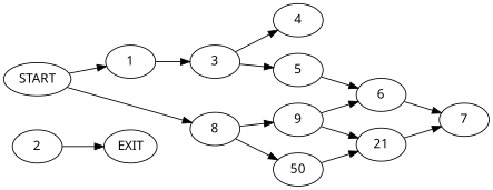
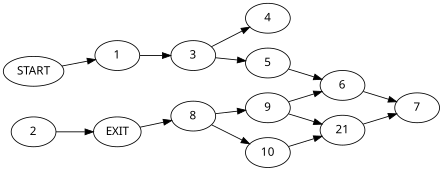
  digraph {
    fontname="Noto Sans"
    rankdir=LR
    node [fontname="Noto Sans"]
    edge [fontname="Noto Sans"]
    n1 [label=START]
    1
    8
    3
    9
-   10 [label=50]
+   10
    n7 [label=EXIT]
    2
    4
    5
    6
    7
    n13 [label=21]
    n1 -> 1
-   n1 -> 8
+   n7 -> 8
    1 -> 3
    8 -> 9
    8 -> 10
    3 -> 4
    3 -> 5
    9 -> 6
    9 -> n13
    10 -> n13
    2 -> n7
    5 -> 6
    6 -> 7
    n13 -> 7
  }
